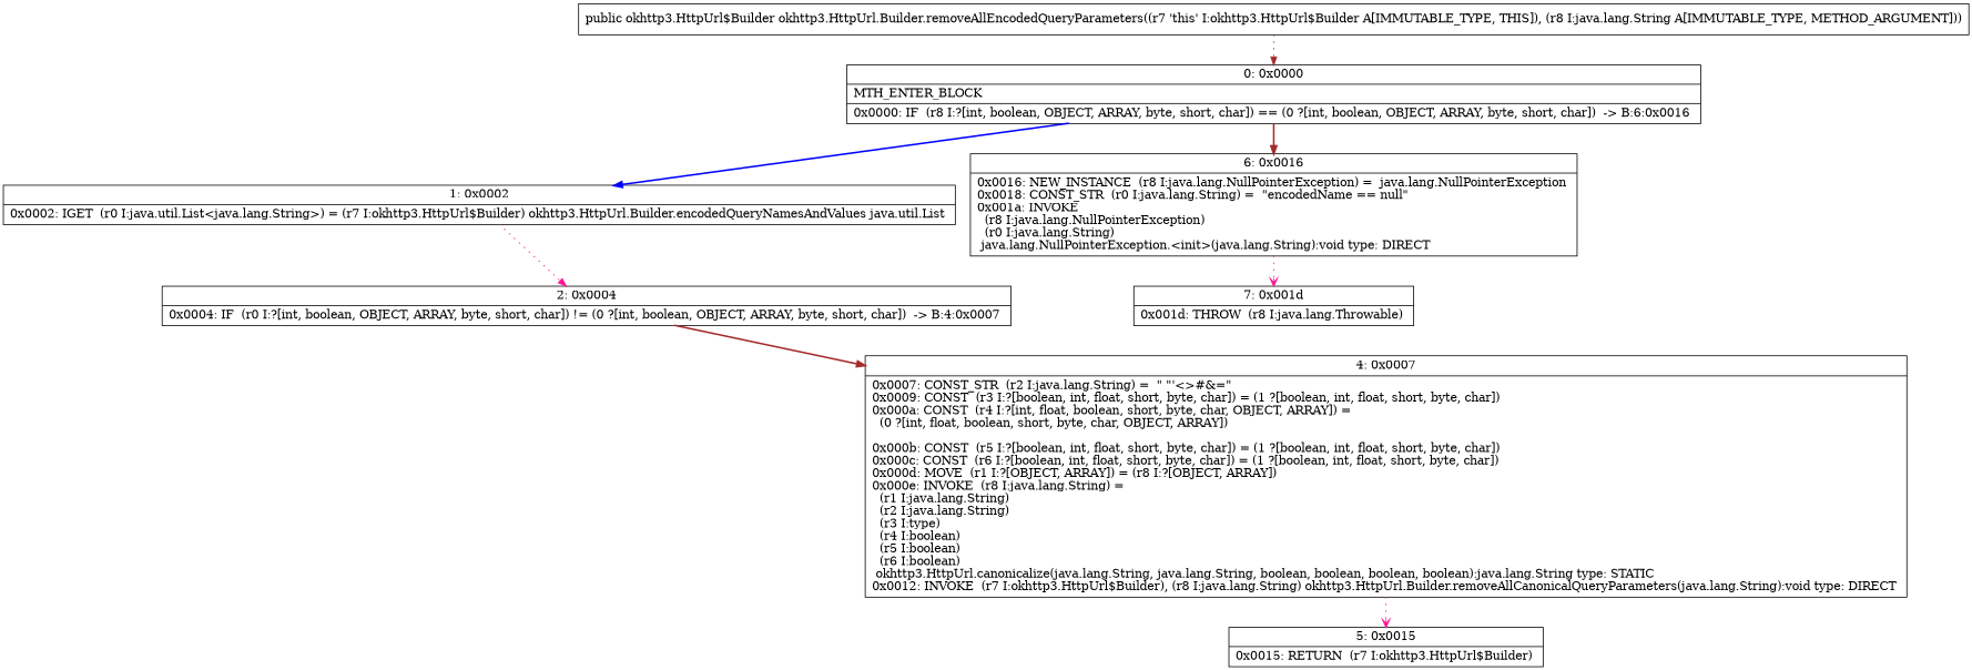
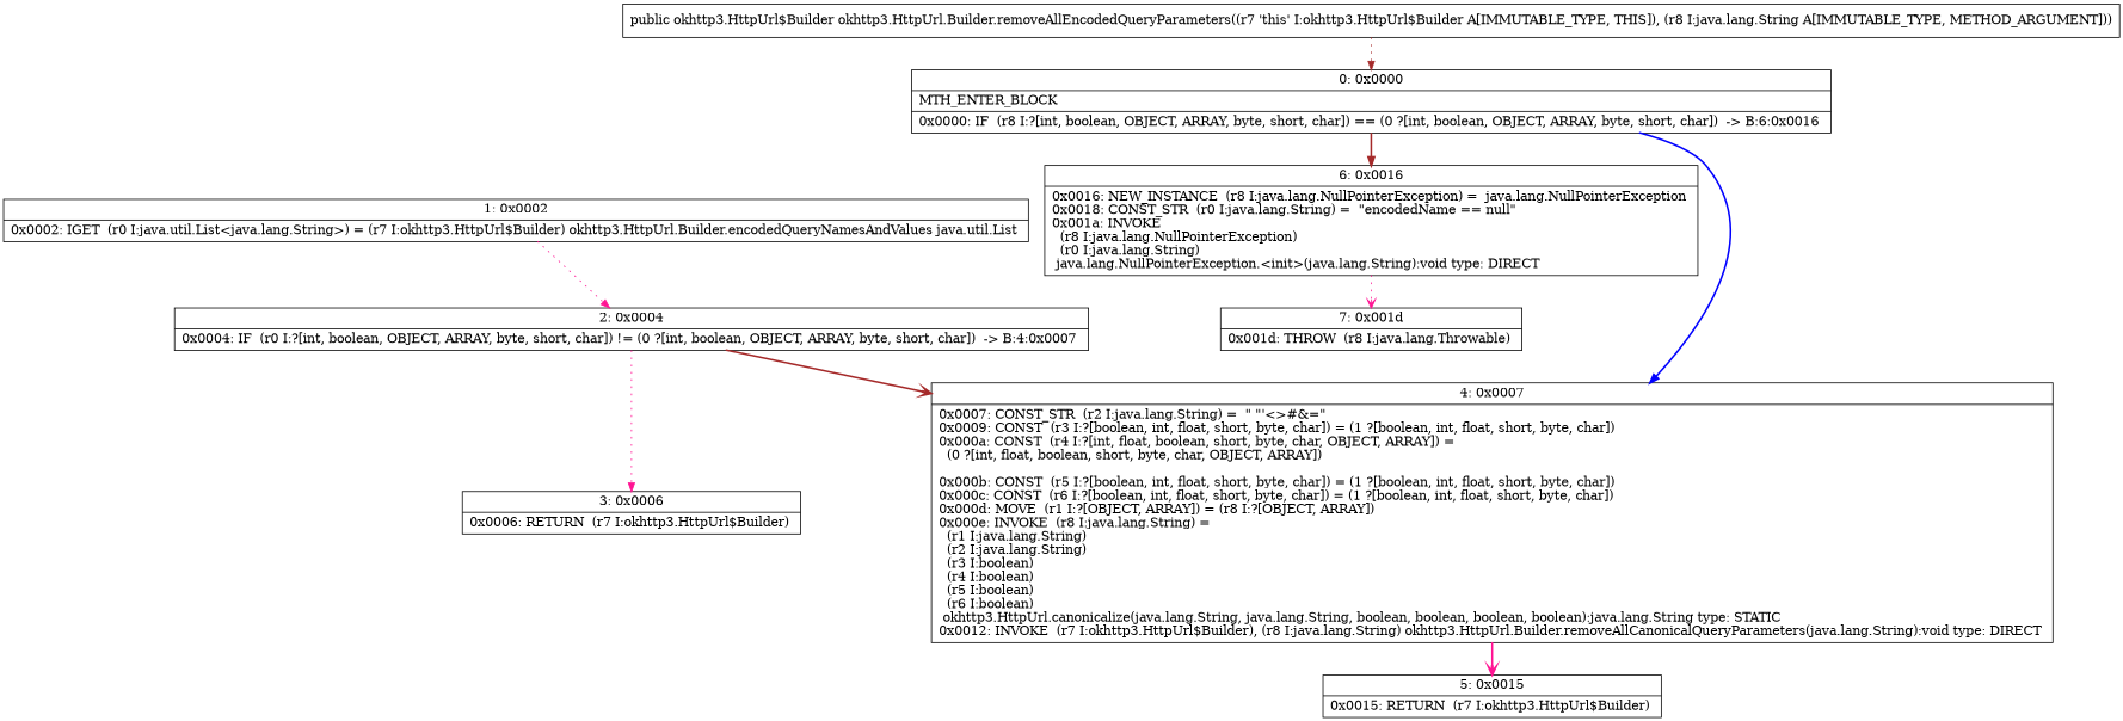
  digraph {
    node [shape=record]
    edge [arrowhead=normal color=deeppink style=bold]
    n1 [label="{0\:\ 0x0000|MTH_ENTER_BLOCK\l|0x0000: IF  (r8 I:?[int, boolean, OBJECT, ARRAY, byte, short, char]) == (0 ?[int, boolean, OBJECT, ARRAY, byte, short, char])  \-\> B:6:0x0016 \l}"]
    n2 [label="{1\:\ 0x0002|0x0002: IGET  (r0 I:java.util.List\<java.lang.String\>) = (r7 I:okhttp3.HttpUrl$Builder) okhttp3.HttpUrl.Builder.encodedQueryNamesAndValues java.util.List \l}"]
    n3 [label="{6\:\ 0x0016|0x0016: NEW_INSTANCE  (r8 I:java.lang.NullPointerException) =  java.lang.NullPointerException \l0x0018: CONST_STR  (r0 I:java.lang.String) =  \"encodedName == null\" \l0x001a: INVOKE  \l  (r8 I:java.lang.NullPointerException)\l  (r0 I:java.lang.String)\l java.lang.NullPointerException.\<init\>(java.lang.String):void type: DIRECT \l}"]
    n4 [label="{2\:\ 0x0004|0x0004: IF  (r0 I:?[int, boolean, OBJECT, ARRAY, byte, short, char]) != (0 ?[int, boolean, OBJECT, ARRAY, byte, short, char])  \-\> B:4:0x0007 \l}"]
    n5 [label="{7\:\ 0x001d|0x001d: THROW  (r8 I:java.lang.Throwable) \l}"]
-   n7 [label="{4\:\ 0x0007|0x0007: CONST_STR  (r2 I:java.lang.String) =  \" \"'\<\>#&=\" \l0x0009: CONST  (r3 I:?[boolean, int, float, short, byte, char]) = (1 ?[boolean, int, float, short, byte, char]) \l0x000a: CONST  (r4 I:?[int, float, boolean, short, byte, char, OBJECT, ARRAY]) = \l  (0 ?[int, float, boolean, short, byte, char, OBJECT, ARRAY])\l \l0x000b: CONST  (r5 I:?[boolean, int, float, short, byte, char]) = (1 ?[boolean, int, float, short, byte, char]) \l0x000c: CONST  (r6 I:?[boolean, int, float, short, byte, char]) = (1 ?[boolean, int, float, short, byte, char]) \l0x000d: MOVE  (r1 I:?[OBJECT, ARRAY]) = (r8 I:?[OBJECT, ARRAY]) \l0x000e: INVOKE  (r8 I:java.lang.String) = \l  (r1 I:java.lang.String)\l  (r2 I:java.lang.String)\l  (r3 I:type)\l  (r4 I:boolean)\l  (r5 I:boolean)\l  (r6 I:boolean)\l okhttp3.HttpUrl.canonicalize(java.lang.String, java.lang.String, boolean, boolean, boolean, boolean):java.lang.String type: STATIC \l0x0012: INVOKE  (r7 I:okhttp3.HttpUrl$Builder), (r8 I:java.lang.String) okhttp3.HttpUrl.Builder.removeAllCanonicalQueryParameters(java.lang.String):void type: DIRECT \l}"]
+   n6 [label="{3\:\ 0x0006|0x0006: RETURN  (r7 I:okhttp3.HttpUrl$Builder) \l}"]
+   n7 [label="{4\:\ 0x0007|0x0007: CONST_STR  (r2 I:java.lang.String) =  \" \"'\<\>#&=\" \l0x0009: CONST  (r3 I:?[boolean, int, float, short, byte, char]) = (1 ?[boolean, int, float, short, byte, char]) \l0x000a: CONST  (r4 I:?[int, float, boolean, short, byte, char, OBJECT, ARRAY]) = \l  (0 ?[int, float, boolean, short, byte, char, OBJECT, ARRAY])\l \l0x000b: CONST  (r5 I:?[boolean, int, float, short, byte, char]) = (1 ?[boolean, int, float, short, byte, char]) \l0x000c: CONST  (r6 I:?[boolean, int, float, short, byte, char]) = (1 ?[boolean, int, float, short, byte, char]) \l0x000d: MOVE  (r1 I:?[OBJECT, ARRAY]) = (r8 I:?[OBJECT, ARRAY]) \l0x000e: INVOKE  (r8 I:java.lang.String) = \l  (r1 I:java.lang.String)\l  (r2 I:java.lang.String)\l  (r3 I:boolean)\l  (r4 I:boolean)\l  (r5 I:boolean)\l  (r6 I:boolean)\l okhttp3.HttpUrl.canonicalize(java.lang.String, java.lang.String, boolean, boolean, boolean, boolean):java.lang.String type: STATIC \l0x0012: INVOKE  (r7 I:okhttp3.HttpUrl$Builder), (r8 I:java.lang.String) okhttp3.HttpUrl.Builder.removeAllCanonicalQueryParameters(java.lang.String):void type: DIRECT \l}"]
    n8 [label="{5\:\ 0x0015|0x0015: RETURN  (r7 I:okhttp3.HttpUrl$Builder) \l}"]
    n9 [label="{public okhttp3.HttpUrl$Builder okhttp3.HttpUrl.Builder.removeAllEncodedQueryParameters((r7 'this' I:okhttp3.HttpUrl$Builder A[IMMUTABLE_TYPE, THIS]), (r8 I:java.lang.String A[IMMUTABLE_TYPE, METHOD_ARGUMENT])) }"]
-   n1 -> n2 [color=blue]
+   n1 -> n7 [color=blue]
    n1 -> n3 [color=brown]
    n2 -> n4 [style=dotted]
    n3 -> n5 [arrowhead=vee style=dotted]
-   n4 -> n7 [color=brown]
-   n7 -> n8 [arrowhead=vee style=dotted]
+   n4 -> n6 [style=dotted]
+   n4 -> n7 [arrowhead=vee color=brown]
+   n7 -> n8 [arrowhead=vee]
    n9 -> n1 [color=brown style=dotted]
  }
